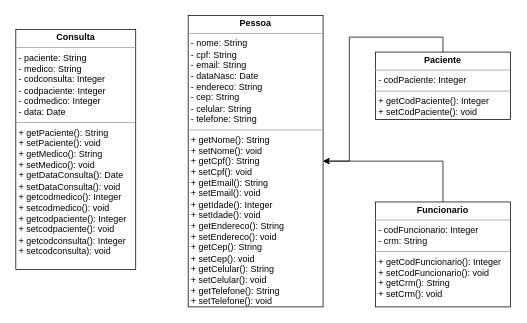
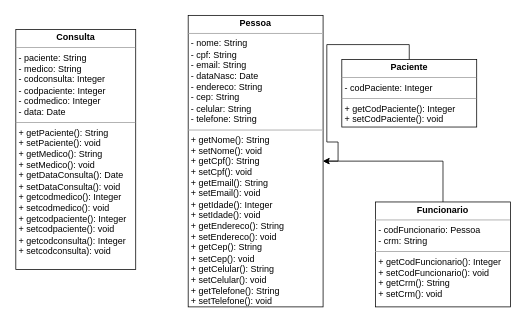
  <mxCell id="0" />
  <mxCell id="1" parent="0" />
  <mxCell id="2" style="edgeStyle=orthogonalEdgeStyle;rounded=0;orthogonalLoop=1;jettySize=auto;html=1;entryX=0.481;entryY=1.038;entryDx=0;entryDy=0;entryPerimeter=0;" parent="1" edge="1"><mxGeometry relative="1" as="geometry"><mxPoint x="210" y="139" as="sourcePoint" /></mxGeometry></mxCell>
  <mxCell id="3" style="edgeStyle=orthogonalEdgeStyle;rounded=0;orthogonalLoop=1;jettySize=auto;html=1;entryX=0.481;entryY=1.038;entryDx=0;entryDy=0;entryPerimeter=0;" parent="1" edge="1"><mxGeometry relative="1" as="geometry"><mxPoint x="210" y="139" as="sourcePoint" /></mxGeometry></mxCell>
  <mxCell id="4" style="edgeStyle=orthogonalEdgeStyle;rounded=0;orthogonalLoop=1;jettySize=auto;html=1;entryX=0.481;entryY=1.038;entryDx=0;entryDy=0;entryPerimeter=0;" parent="1" edge="1"><mxGeometry relative="1" as="geometry"><mxPoint x="220" y="149" as="sourcePoint" /></mxGeometry></mxCell>
  <mxCell id="5" value="&lt;p style=&quot;margin: 0px ; margin-top: 4px ; text-align: center&quot;&gt;&lt;b&gt;Pessoa&lt;/b&gt;&lt;/p&gt;&lt;hr size=&quot;1&quot;&gt;&lt;p style=&quot;margin: 0px ; margin-left: 4px&quot;&gt;- nome: String&lt;/p&gt;&lt;p style=&quot;margin: 0px ; margin-left: 4px&quot;&gt;- cpf: String&lt;/p&gt;&lt;p style=&quot;margin: 0px ; margin-left: 4px&quot;&gt;- email: String&lt;/p&gt;&lt;p style=&quot;margin: 0px ; margin-left: 4px&quot;&gt;- dataNasc: Date&lt;/p&gt;&lt;p style=&quot;margin: 0px ; margin-left: 4px&quot;&gt;- endereco: String&lt;/p&gt;&lt;p style=&quot;margin: 0px ; margin-left: 4px&quot;&gt;- cep: String&lt;/p&gt;&lt;p style=&quot;margin: 0px ; margin-left: 4px&quot;&gt;- celular: String&lt;/p&gt;&lt;p style=&quot;margin: 0px ; margin-left: 4px&quot;&gt;- telefone: String&lt;/p&gt;&lt;hr size=&quot;1&quot;&gt;&lt;p style=&quot;margin: 0px 0px 0px 4px&quot;&gt;+ getNome(): String&lt;/p&gt;&lt;p style=&quot;margin: 0px 0px 0px 4px&quot;&gt;+ setNome(): void&lt;/p&gt;&lt;p style=&quot;margin: 0px 0px 0px 4px&quot;&gt;+ getCpf(): String&lt;/p&gt;&lt;p style=&quot;margin: 0px 0px 0px 4px&quot;&gt;+ setCpf(): void&lt;/p&gt;&lt;p style=&quot;margin: 0px 0px 0px 4px&quot;&gt;+ getEmail(): String&lt;/p&gt;&lt;p style=&quot;margin: 0px 0px 0px 4px&quot;&gt;+ setEmail(): void&lt;/p&gt;&lt;p style=&quot;margin: 0px 0px 0px 4px&quot;&gt;+ getIdade(): Integer&lt;/p&gt;&lt;p style=&quot;margin: 0px 0px 0px 4px&quot;&gt;+ setIdade(): void&lt;/p&gt;&lt;p style=&quot;margin: 0px 0px 0px 4px&quot;&gt;+ getEndereco(): String&lt;/p&gt;&lt;p style=&quot;margin: 0px 0px 0px 4px&quot;&gt;+ setEndereco(): void&lt;/p&gt;&lt;p style=&quot;margin: 0px 0px 0px 4px&quot;&gt;+ getCep&lt;span&gt;(): String&lt;/span&gt;&lt;/p&gt;&lt;p style=&quot;margin: 0px 0px 0px 4px&quot;&gt;+ setCep(): void&lt;/p&gt;&lt;p style=&quot;margin: 0px 0px 0px 4px&quot;&gt;+ getCelular&lt;span&gt;(): String&lt;/span&gt;&lt;/p&gt;&lt;p style=&quot;margin: 0px 0px 0px 4px&quot;&gt;+ setCelular(): void&lt;/p&gt;&lt;p style=&quot;margin: 0px 0px 0px 4px&quot;&gt;+ getTelefone&lt;span&gt;(): String&lt;/span&gt;&lt;/p&gt;&lt;p style=&quot;margin: 0px 0px 0px 4px&quot;&gt;+ setTelefone(): void&lt;/p&gt;&lt;p style=&quot;margin: 0px 0px 0px 4px&quot;&gt;&lt;br&gt;&lt;/p&gt;&lt;p style=&quot;margin: 0px 0px 0px 4px&quot;&gt;&lt;br&gt;&lt;/p&gt;" style="verticalAlign=top;align=left;overflow=fill;fontSize=12;fontFamily=Helvetica;html=1;" parent="1" vertex="1"><mxGeometry x="250" y="20" width="180" height="389" as="geometry" /></mxCell>
  <mxCell id="6" value="" style="edgeStyle=orthogonalEdgeStyle;rounded=0;orthogonalLoop=1;jettySize=auto;html=1;exitX=0.5;exitY=0;exitDx=0;exitDy=0;" parent="1" source="7" target="5" edge="1"><mxGeometry relative="1" as="geometry"><mxPoint x="70" y="209" as="targetPoint" /></mxGeometry></mxCell>
- <mxCell id="7" value="&lt;p style=&quot;margin: 0px ; margin-top: 4px ; text-align: center&quot;&gt;&lt;b&gt;Paciente&lt;/b&gt;&lt;/p&gt;&lt;hr size=&quot;1&quot;&gt;&lt;p style=&quot;margin: 0px ; margin-left: 4px&quot;&gt;- codPaciente: Integer&lt;/p&gt;&lt;hr size=&quot;1&quot;&gt;&lt;p style=&quot;margin: 0px ; margin-left: 4px&quot;&gt;+ getCodPaciente(): Integer&lt;/p&gt;&lt;p style=&quot;margin: 0px ; margin-left: 4px&quot;&gt;+ setCodPaciente(): void&lt;/p&gt;" style="verticalAlign=top;align=left;overflow=fill;fontSize=12;fontFamily=Helvetica;html=1;" parent="1" vertex="1"><mxGeometry x="500" y="69" width="180" height="90" as="geometry" /></mxCell>
+ <mxCell id="7" value="&lt;p style=&quot;margin: 0px ; margin-top: 4px ; text-align: center&quot;&gt;&lt;b&gt;Paciente&lt;/b&gt;&lt;/p&gt;&lt;hr size=&quot;1&quot;&gt;&lt;p style=&quot;margin: 0px ; margin-left: 4px&quot;&gt;- codPaciente: Integer&lt;/p&gt;&lt;hr size=&quot;1&quot;&gt;&lt;p style=&quot;margin: 0px ; margin-left: 4px&quot;&gt;+ getCodPaciente(): Integer&lt;/p&gt;&lt;p style=&quot;margin: 0px ; margin-left: 4px&quot;&gt;+ setCodPaciente(): void&lt;/p&gt;" style="verticalAlign=top;align=left;overflow=fill;fontSize=12;fontFamily=Helvetica;html=1;" parent="1" vertex="1"><mxGeometry x="455" y="79" width="180" height="90" as="geometry" /></mxCell>
  <mxCell id="8" value="" style="edgeStyle=orthogonalEdgeStyle;rounded=0;orthogonalLoop=1;jettySize=auto;html=1;entryX=1;entryY=0.5;entryDx=0;entryDy=0;exitX=0.5;exitY=0;exitDx=0;exitDy=0;" parent="1" source="9" target="5" edge="1"><mxGeometry relative="1" as="geometry"><mxPoint x="630" y="209" as="targetPoint" /></mxGeometry></mxCell>
- <mxCell id="9" value="&lt;p style=&quot;margin: 0px ; margin-top: 4px ; text-align: center&quot;&gt;&lt;b&gt;Funcionario&lt;/b&gt;&lt;/p&gt;&lt;hr size=&quot;1&quot;&gt;&lt;p style=&quot;margin: 0px ; margin-left: 4px&quot;&gt;- codFuncionario: Integer&lt;/p&gt;&lt;p style=&quot;margin: 0px ; margin-left: 4px&quot;&gt;- crm: String&lt;br&gt;&lt;/p&gt;&lt;hr size=&quot;1&quot;&gt;&lt;p style=&quot;margin: 0px ; margin-left: 4px&quot;&gt;+ getCodFuncionario(): Integer&lt;/p&gt;&lt;p style=&quot;margin: 0px ; margin-left: 4px&quot;&gt;+ setCodFuncionario(): void&lt;/p&gt;&lt;p style=&quot;margin: 0px 0px 0px 4px&quot;&gt;+ getCrm(): String&lt;/p&gt;&lt;p style=&quot;margin: 0px 0px 0px 4px&quot;&gt;+ setCrm(): void&lt;/p&gt;" style="verticalAlign=top;align=left;overflow=fill;fontSize=12;fontFamily=Helvetica;html=1;" parent="1" vertex="1"><mxGeometry x="500" y="269" width="180" height="140" as="geometry" /></mxCell>
+ <mxCell id="9" value="&lt;p style=&quot;margin: 0px ; margin-top: 4px ; text-align: center&quot;&gt;&lt;b&gt;Funcionario&lt;/b&gt;&lt;/p&gt;&lt;hr size=&quot;1&quot;&gt;&lt;p style=&quot;margin: 0px ; margin-left: 4px&quot;&gt;- codFuncionario: Pessoa&lt;/p&gt;&lt;p style=&quot;margin: 0px ; margin-left: 4px&quot;&gt;- crm: String&lt;br&gt;&lt;/p&gt;&lt;hr size=&quot;1&quot;&gt;&lt;p style=&quot;margin: 0px ; margin-left: 4px&quot;&gt;+ getCodFuncionario(): Integer&lt;/p&gt;&lt;p style=&quot;margin: 0px ; margin-left: 4px&quot;&gt;+ setCodFuncionario(): void&lt;/p&gt;&lt;p style=&quot;margin: 0px 0px 0px 4px&quot;&gt;+ getCrm(): String&lt;/p&gt;&lt;p style=&quot;margin: 0px 0px 0px 4px&quot;&gt;+ setCrm(): void&lt;/p&gt;" style="verticalAlign=top;align=left;overflow=fill;fontSize=12;fontFamily=Helvetica;html=1;" parent="1" vertex="1"><mxGeometry x="500" y="269" width="180" height="140" as="geometry" /></mxCell>
  <mxCell id="10" value="&lt;p style=&quot;margin: 0px ; margin-top: 4px ; text-align: center&quot;&gt;&lt;b&gt;Consulta&lt;/b&gt;&lt;/p&gt;&lt;hr size=&quot;1&quot;&gt;&lt;p style=&quot;margin: 0px ; margin-left: 4px&quot;&gt;- paciente: String&lt;/p&gt;&lt;p style=&quot;margin: 0px ; margin-left: 4px&quot;&gt;- medico: String&lt;/p&gt;&lt;p style=&quot;margin: 0px ; margin-left: 4px&quot;&gt;- codconsulta: Integer&lt;/p&gt;&lt;p style=&quot;margin: 0px ; margin-left: 4px&quot;&gt;- codpaciente: Integer&lt;/p&gt;&lt;p style=&quot;margin: 0px ; margin-left: 4px&quot;&gt;- codmedico: Integer&lt;/p&gt;&lt;p style=&quot;margin: 0px ; margin-left: 4px&quot;&gt;- data: Date&lt;/p&gt;&lt;hr size=&quot;1&quot;&gt;&lt;p style=&quot;margin: 0px ; margin-left: 4px&quot;&gt;+ getPaciente(): String&lt;/p&gt;&lt;p style=&quot;margin: 0px ; margin-left: 4px&quot;&gt;+ setPaciente(): void&lt;/p&gt;&lt;p style=&quot;margin: 0px ; margin-left: 4px&quot;&gt;+ getMedico(): String&lt;/p&gt;&lt;p style=&quot;margin: 0px ; margin-left: 4px&quot;&gt;+ setMedico(): void&lt;/p&gt;&lt;p style=&quot;margin: 0px ; margin-left: 4px&quot;&gt;+ getDataConsulta(): Date&lt;/p&gt;&lt;p style=&quot;margin: 0px ; margin-left: 4px&quot;&gt;+ setDataConsulta(): void&lt;/p&gt;&lt;p style=&quot;margin: 0px ; margin-left: 4px&quot;&gt;+ getcodmedico(): Integer&lt;/p&gt;&lt;p style=&quot;margin: 0px ; margin-left: 4px&quot;&gt;+ setcodmedico(): void&lt;/p&gt;&lt;p style=&quot;margin: 0px 0px 0px 4px&quot;&gt;+ getcodpaciente(): Integer&lt;/p&gt;&lt;p style=&quot;margin: 0px 0px 0px 4px&quot;&gt;+ setcodpaciente(): void&lt;/p&gt;&lt;p style=&quot;margin: 0px 0px 0px 4px&quot;&gt;+ getcodconsulta(): Integer&lt;/p&gt;&lt;p style=&quot;margin: 0px 0px 0px 4px&quot;&gt;+ setcodconsulta): void&lt;/p&gt;" style="verticalAlign=top;align=left;overflow=fill;fontSize=12;fontFamily=Helvetica;html=1;" parent="1" vertex="1"><mxGeometry x="20" y="39" width="160" height="320" as="geometry" /></mxCell>
